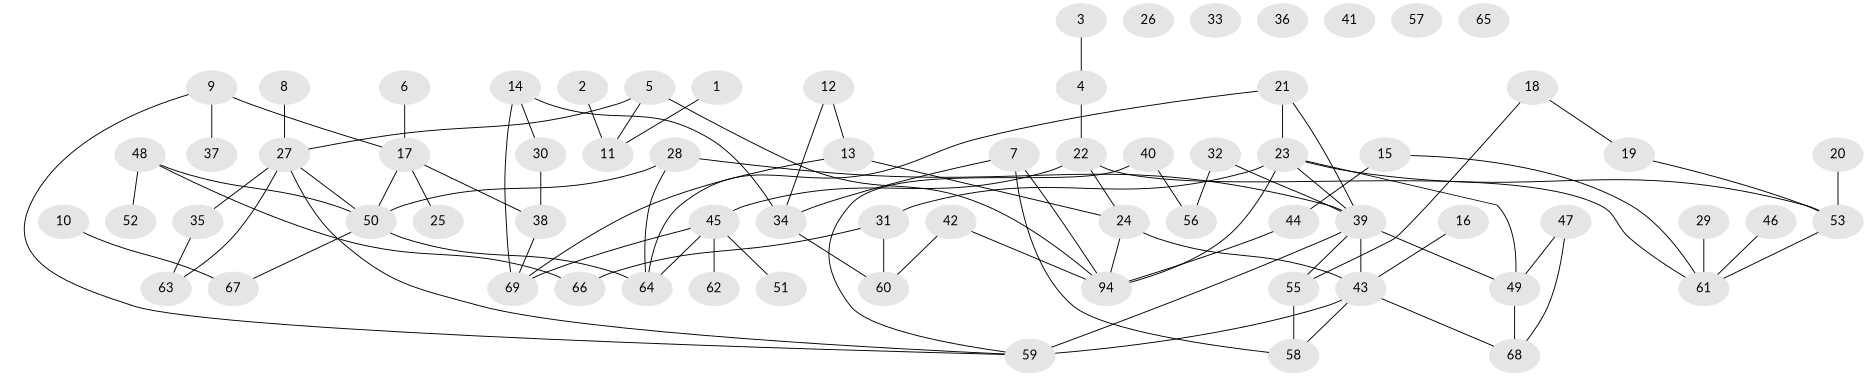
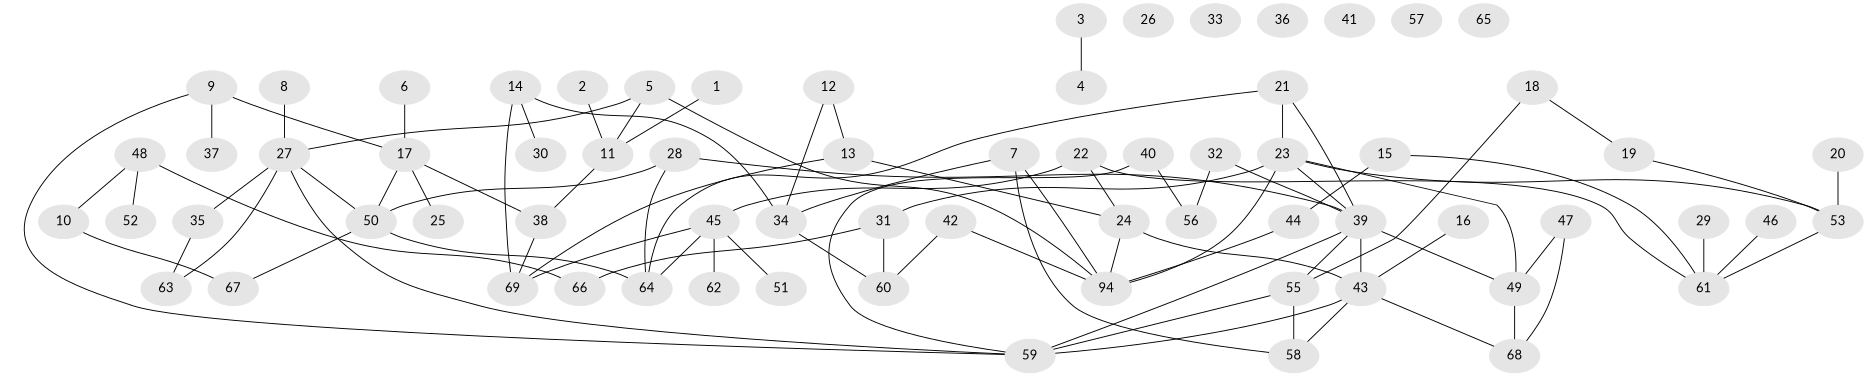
  graph {
    fontname=Lato
    node [color=gray90 fontname=Lato style=filled]
    edge [fontname=Lato]
    1
    11
    38
    2
    3
    4
    22
    24
    61
    45
    5
    27
    n13 [label=94]
    59
    50
    35
    63
    6
    17
    25
    7
    34
    58
    60
    8
    9
    37
    10
    67
    69
    12
    13
    43
    14
    30
    15
    44
    16
    68
    64
    18
    19
    55
    53
    20
    21
    23
    39
    31
    49
    51
    62
    66
    26
    28
    29
    32
    56
    33
    36
    40
    41
    42
    46
    47
    48
    52
    57
    65
    1 -- 11
-   30 -- 38
+   11 -- 38
    38 -- 69
    2 -- 11
    3 -- 4
-   4 -- 22
    22 -- 24
    22 -- 61
    22 -- 45
    24 -- n13
    24 -- 43
    45 -- 69
    45 -- 64
    45 -- 51
    45 -- 62
    5 -- 11
    5 -- 27
    5 -- n13
    27 -- 59
    27 -- 50
    27 -- 35
    27 -- 63
    50 -- 67
    50 -- 64
    35 -- 63
    6 -- 17
    17 -- 38
    17 -- 50
    17 -- 25
    7 -- n13
    7 -- 34
    7 -- 58
    34 -- 60
    8 -- 27
    9 -- 59
    9 -- 17
    9 -- 37
    10 -- 67
    12 -- 34
    12 -- 13
    13 -- 24
    13 -- 69
    43 -- 59
    43 -- 58
    43 -- 68
    14 -- 34
    14 -- 69
    14 -- 30
    15 -- 61
    15 -- 44
    44 -- n13
    16 -- 43
    18 -- 19
    18 -- 55
    19 -- 53
+   55 -- 59
    55 -- 58
    53 -- 61
    20 -- 53
    21 -- 64
    21 -- 23
    21 -- 39
    23 -- n13
    23 -- 53
    23 -- 39
    23 -- 31
    23 -- 49
    39 -- 59
    39 -- 43
    39 -- 55
    39 -- 49
    31 -- 60
    31 -- 66
    49 -- 68
    28 -- 50
    28 -- 64
    28 -- 39
    29 -- 61
    32 -- 39
    32 -- 56
    40 -- 59
    40 -- 56
    42 -- n13
    42 -- 60
    46 -- 61
    47 -- 68
    47 -- 49
-   48 -- 50
+   48 -- 10
    48 -- 66
    48 -- 52
  }
